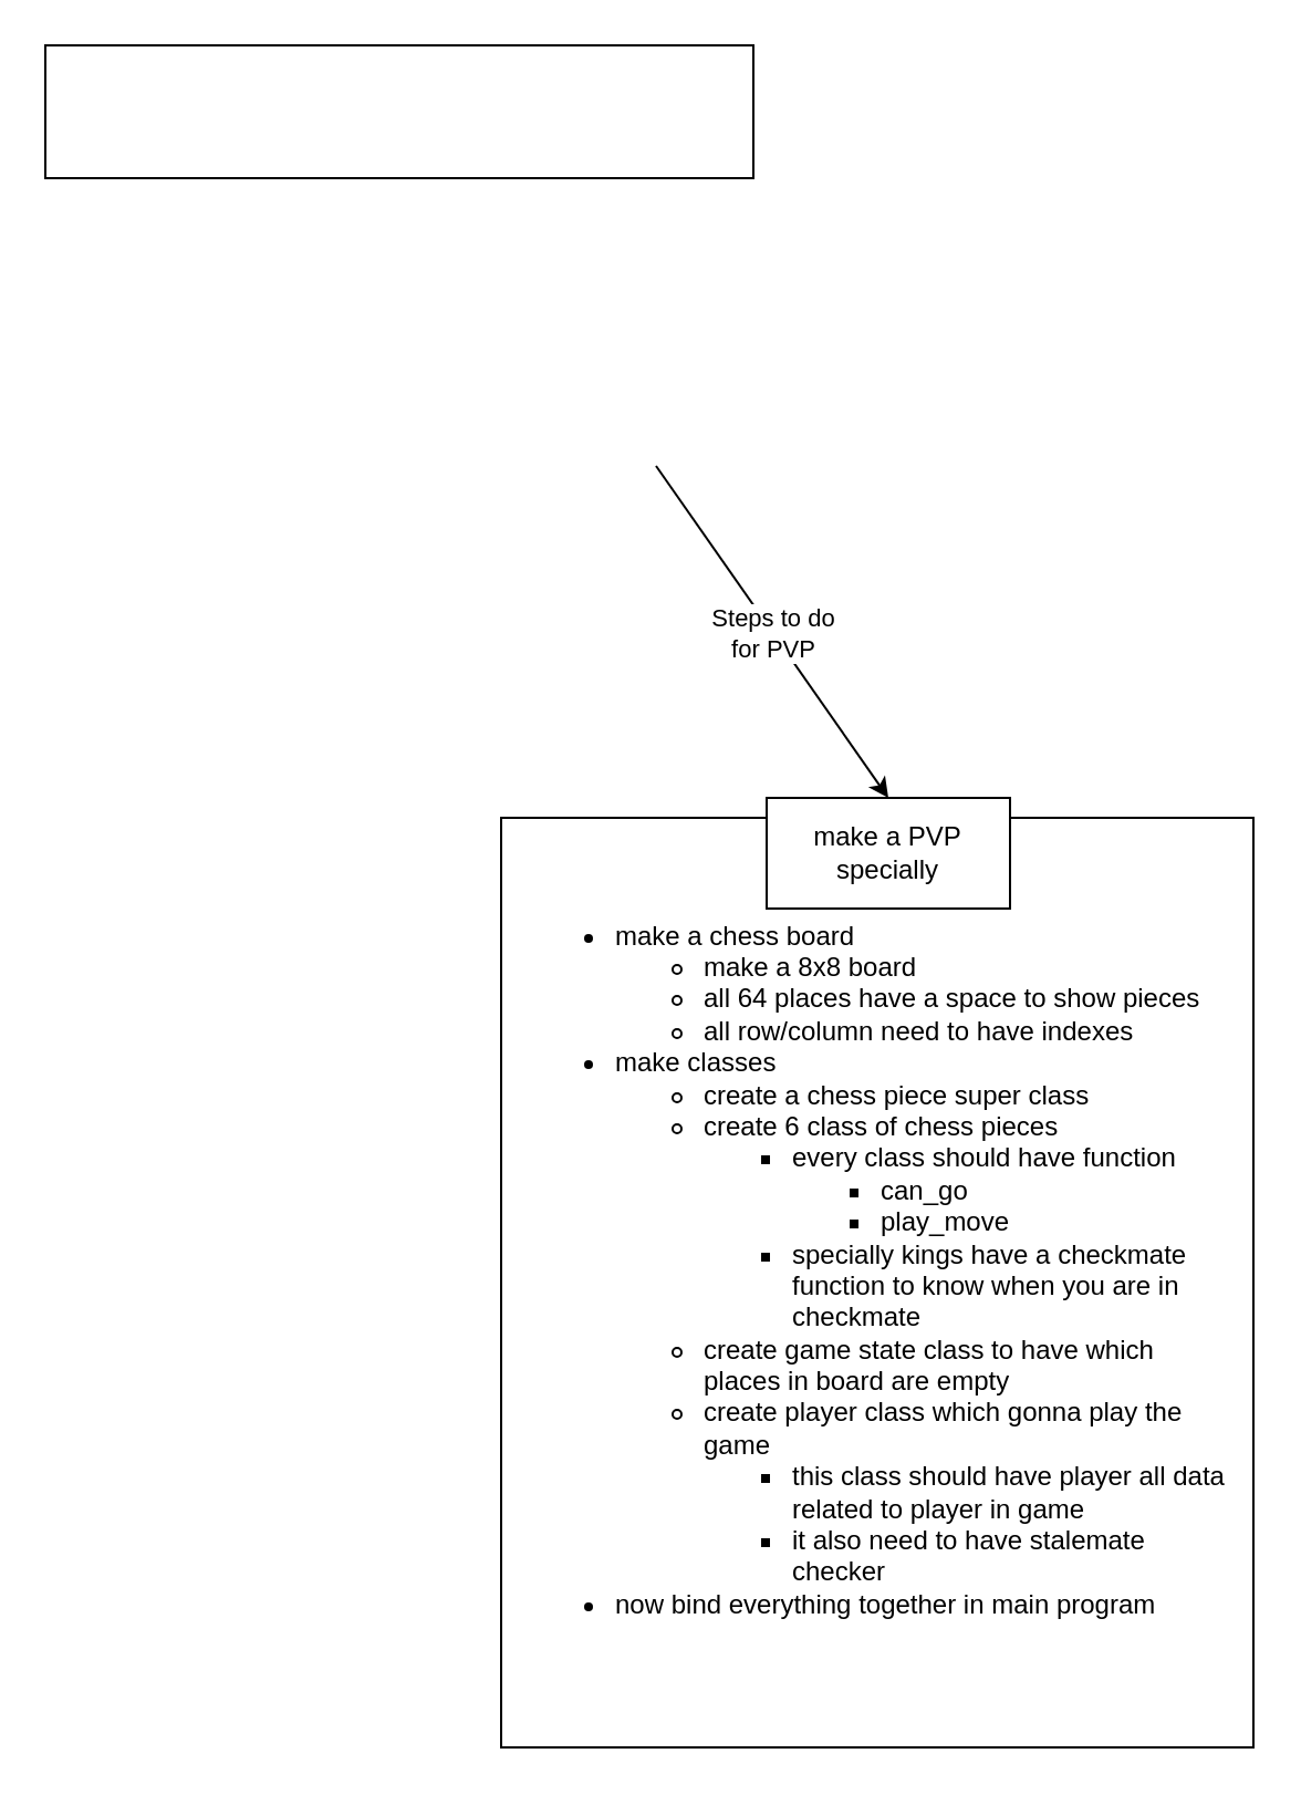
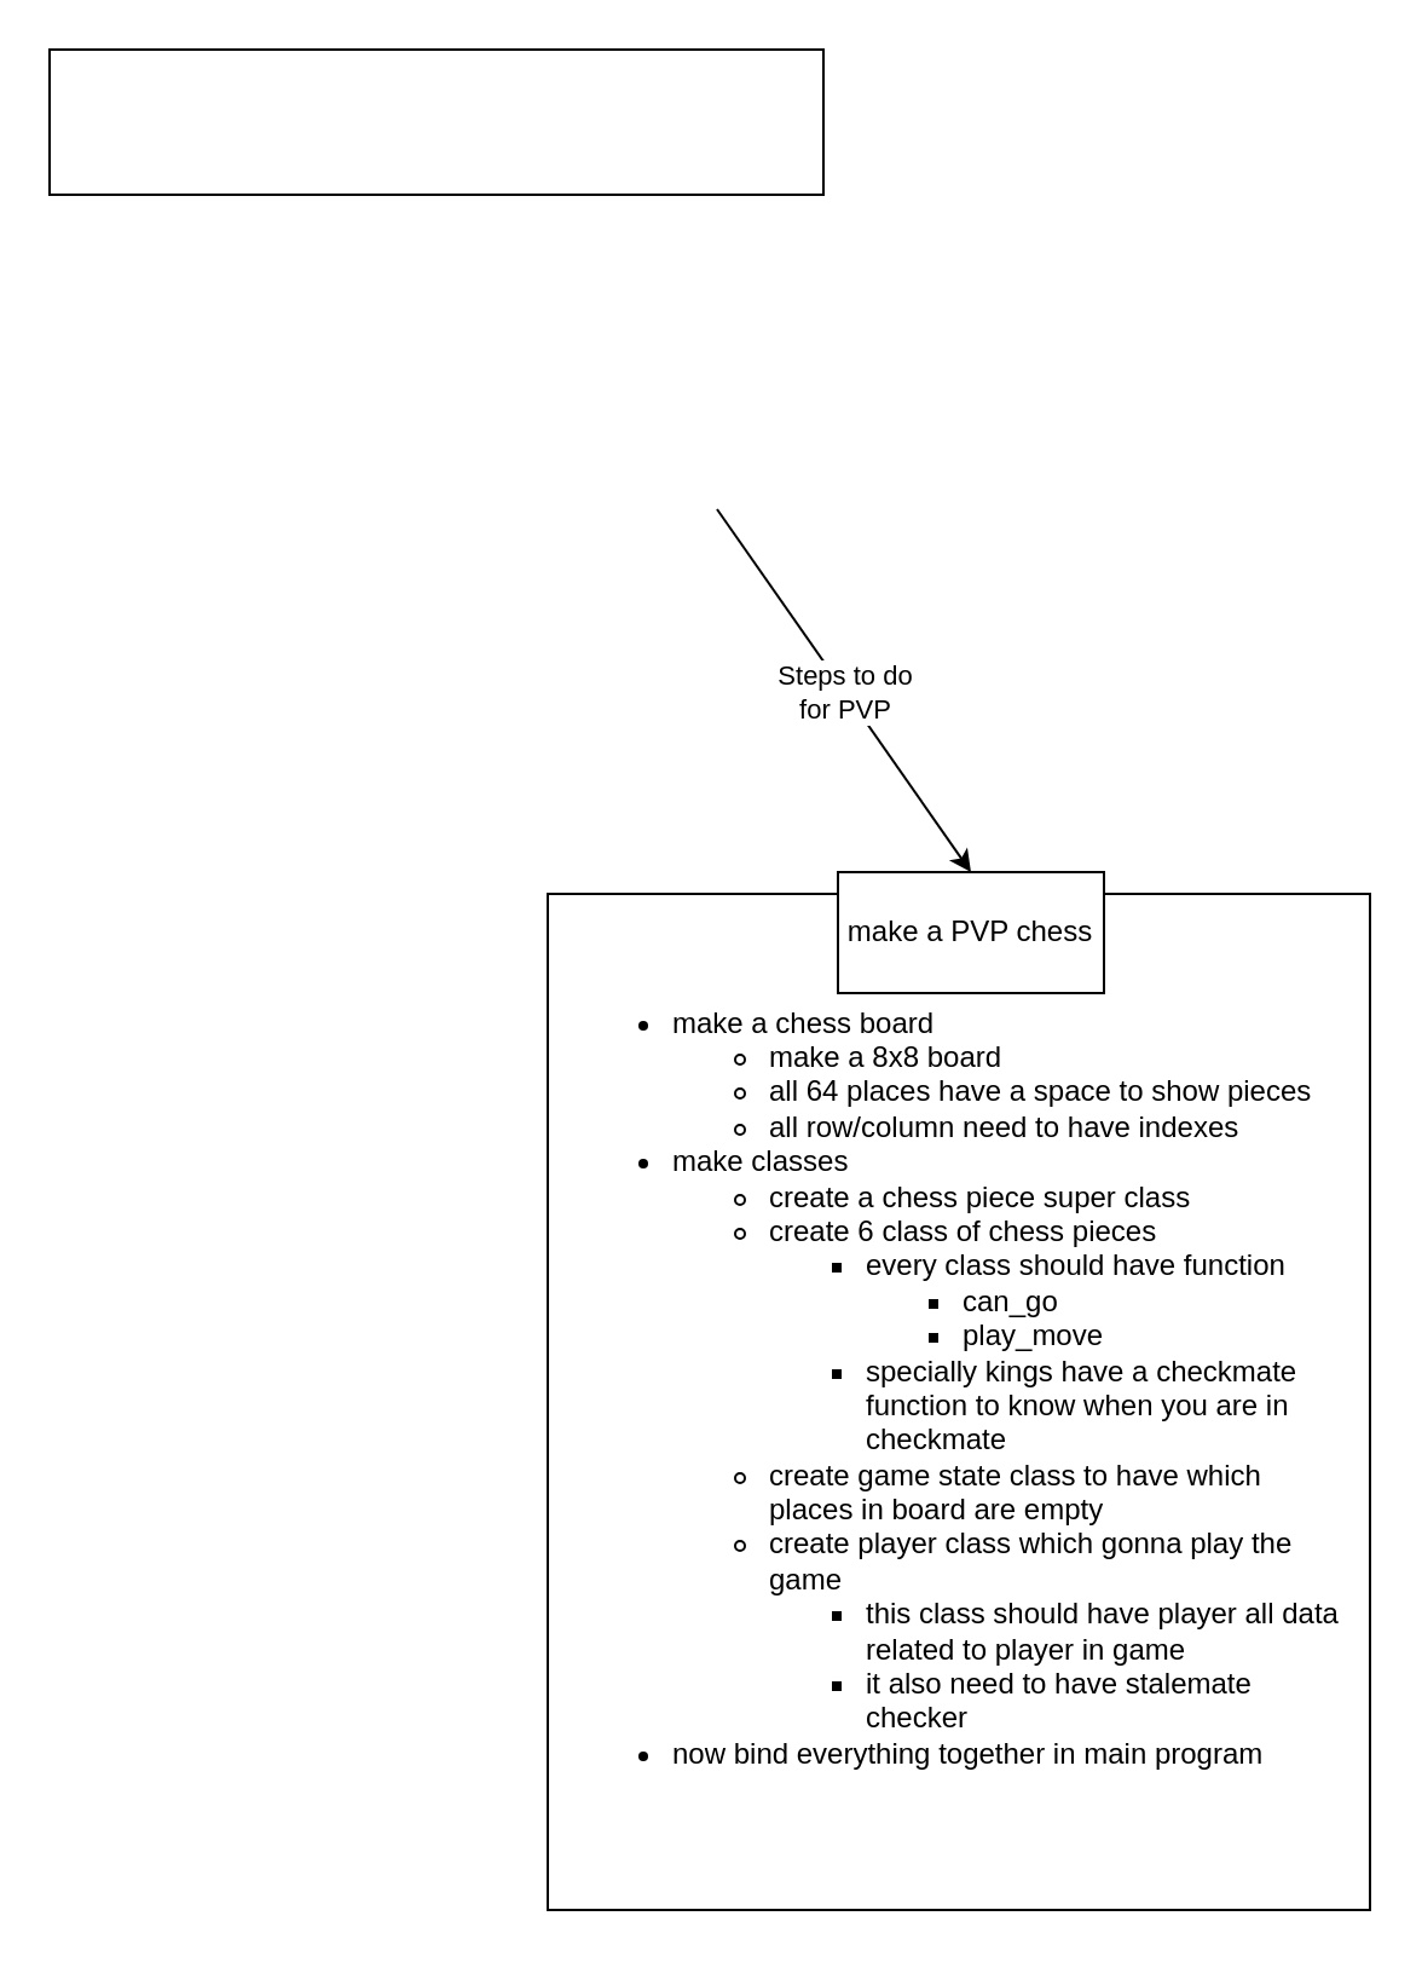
  <mxCell id="0" />
  <mxCell id="1" parent="0" />
  <mxCell id="2" value="" style="shape=image;imageAspect=0;aspect=fixed;verticalLabelPosition=bottom;verticalAlign=top;image=https://images.chesscomfiles.com/uploads/v1/images_users/tiny_mce/ColinStapczynski/phpa2wQPr.png;" vertex="1" parent="1"><mxGeometry x="65.22" y="100" width="229.56" height="230" as="geometry" /></mxCell>
  <mxCell id="3" value="" style="rounded=0;whiteSpace=wrap;html=1;" vertex="1" parent="1"><mxGeometry x="20" y="20" width="320" height="60" as="geometry" /></mxCell>
  <mxCell id="4" value="" style="rounded=0;whiteSpace=wrap;html=1;" vertex="1" parent="1"><mxGeometry x="226" y="369" width="340" height="420" as="geometry" /></mxCell>
  <mxCell id="5" value="" style="endArrow=classic;html=1;entryX=0.5;entryY=0;entryDx=0;entryDy=0;" edge="1" parent="1" target="8"><mxGeometry relative="1" as="geometry"><mxPoint x="296" y="210" as="sourcePoint" /><mxPoint x="396" y="260" as="targetPoint" /></mxGeometry></mxCell>
  <mxCell id="6" value="Steps to do&lt;br&gt;for PVP" style="edgeLabel;resizable=0;html=1;align=center;verticalAlign=middle;" connectable="0" vertex="1" parent="5"><mxGeometry relative="1" as="geometry"><mxPoint as="offset" /></mxGeometry></mxCell>
  <mxCell id="7" value="&lt;ul&gt;&lt;li&gt;&lt;span&gt;make a chess board&lt;/span&gt;&lt;/li&gt;&lt;ul&gt;&lt;li&gt;make a 8x8 board&lt;/li&gt;&lt;li&gt;all 64 places have a space to show pieces&lt;/li&gt;&lt;li&gt;all row/column need to have indexes&lt;/li&gt;&lt;/ul&gt;&lt;li&gt;make classes&lt;/li&gt;&lt;ul&gt;&lt;li&gt;create a chess piece super class&lt;/li&gt;&lt;li&gt;create 6 class of chess pieces&lt;/li&gt;&lt;ul&gt;&lt;li&gt;every class should have function&lt;/li&gt;&lt;ul&gt;&lt;li&gt;can_go&lt;/li&gt;&lt;li&gt;play_move&lt;/li&gt;&lt;/ul&gt;&lt;li&gt;specially kings have a checkmate function to know when you are in checkmate&lt;/li&gt;&lt;/ul&gt;&lt;li&gt;create game state class to have which places in board are empty&lt;/li&gt;&lt;li&gt;create player class which gonna play the game&lt;/li&gt;&lt;ul&gt;&lt;li&gt;this class should have player all data related to player in game&lt;/li&gt;&lt;li&gt;it also need to have stalemate checker&lt;/li&gt;&lt;/ul&gt;&lt;/ul&gt;&lt;li&gt;now bind everything together in main program&lt;/li&gt;&lt;/ul&gt;&lt;br&gt;&lt;br&gt;&lt;span style=&quot;white-space: pre&quot;&gt;&#09;&lt;/span&gt;" style="text;html=1;strokeColor=none;fillColor=none;align=left;verticalAlign=middle;whiteSpace=wrap;rounded=0;" vertex="1" parent="1"><mxGeometry x="236" y="410" width="320" height="369" as="geometry" /></mxCell>
- <mxCell id="8" value="make a PVP specially" style="rounded=0;whiteSpace=wrap;html=1;" vertex="1" parent="1"><mxGeometry x="346" y="360" width="110" height="50" as="geometry" /></mxCell>
+ <mxCell id="8" value="make a PVP chess" style="rounded=0;whiteSpace=wrap;html=1;" vertex="1" parent="1"><mxGeometry x="346" y="360" width="110" height="50" as="geometry" /></mxCell>
